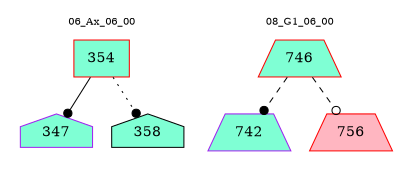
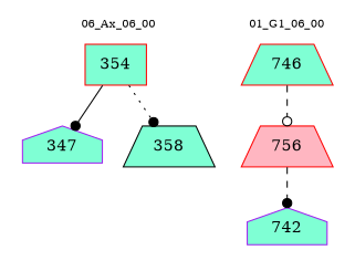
  digraph {
    node [color=red fillcolor=aquamarine shape=trapezium style=filled]
    edge [arrowhead=dot color=black style=dashed]
    n1 [label=354 shape=box]
    n2 [color=purple label=347 shape=house]
-   n3 [color=black label=358 shape=house]
+   n3 [color=black label=358]
    n4 [label=746]
-   n5 [color=purple label=742]
+   n5 [color=purple label=742 shape=house]
    n6 [fillcolor=lightpink label=756]
    subgraph cluster_1 {
      color=white
      fontsize=10
      label="06_Ax_06_00"
      n1
      n2
      n3
    }
    subgraph cluster_2 {
      color=white
      fontsize=10
-     label="08_G1_06_00"
+     label="01_G1_06_00"
      n4
      n5
      n6
    }
    n1 -> n2 [style=solid]
    n1 -> n3 [style=dotted]
-   n4 -> n5
+   n6 -> n5
    n4 -> n6 [arrowhead=odot]
  }
